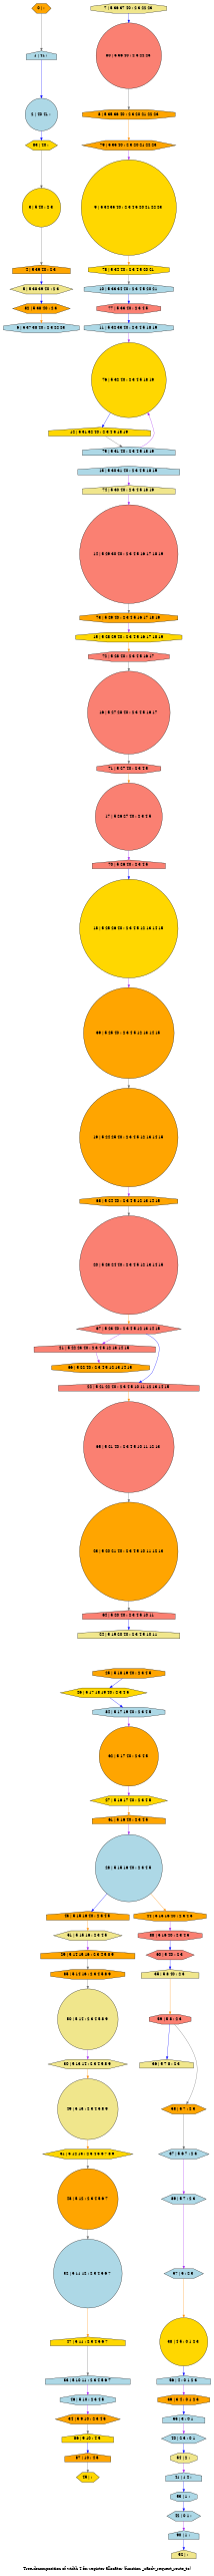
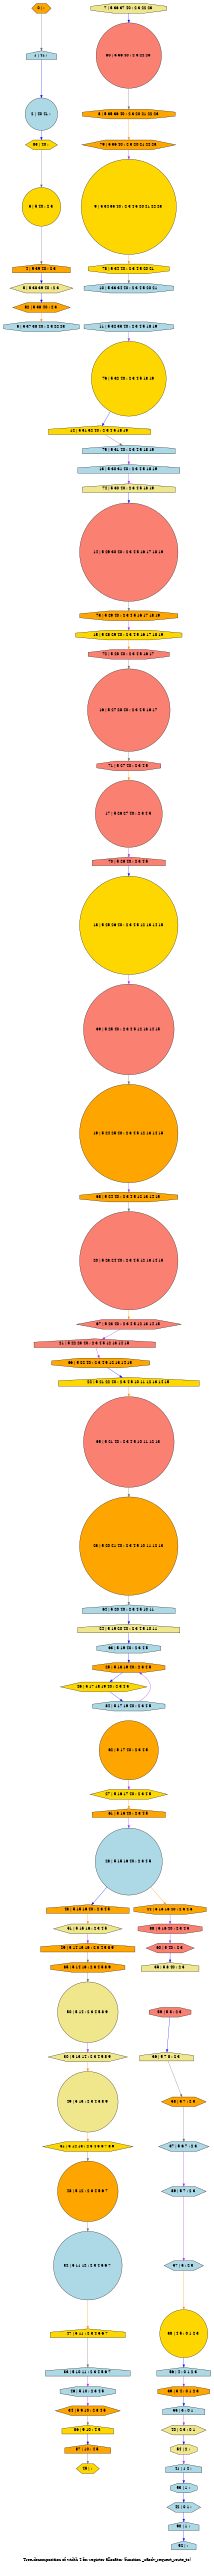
  digraph {
    label="Tree-decomposition of width 4 for register allocator (function _uaodv_request_route_to)"
    node [fillcolor=lightblue shape=house style=filled]
    edge [color=purple]
    n1 [fillcolor=orange label="0 | : " shape=hexagon]
    n2 [label="1 | 41 : "]
    n3 [label="2 | 40 41 : " shape=circle]
    n4 [fillcolor=gold label="83 | 40 : " shape=hexagon]
    n5 [fillcolor=gold label="3 | 5 40 : 2 3 " shape=circle]
    n6 [fillcolor=orange label="4 | 5 39 40 : 2 3 "]
    n7 [fillcolor=khaki label="5 | 5 38 39 40 : 2 3 " shape=hexagon]
    n8 [fillcolor=orange label="82 | 5 38 40 : 2 3 " shape=hexagon]
    n9 [label="6 | 5 37 38 40 : 2 3 22 23 " shape=octagon]
    n10 [fillcolor=khaki label="7 | 5 36 37 40 : 2 3 22 23 " shape=octagon]
    n11 [fillcolor=salmon label="80 | 5 36 40 : 2 3 22 23 " shape=circle]
    n12 [fillcolor=orange label="8 | 5 35 36 40 : 2 3 20 21 22 23 " shape=octagon]
    n13 [fillcolor=orange label="79 | 5 35 40 : 2 3 20 21 22 23 " shape=hexagon]
    n14 [fillcolor=gold label="9 | 5 34 35 40 : 2 3 4 5 20 21 22 23 " shape=circle]
    n15 [fillcolor=gold label="78 | 5 34 40 : 2 3 4 5 20 21 " shape=octagon]
    n16 [label="10 | 5 33 34 40 : 2 3 4 5 20 21 " shape=octagon]
-   n17 [fillcolor=salmon label="77 | 5 33 40 : 2 3 4 5 " shape=octagon]
    n18 [label="11 | 5 32 33 40 : 2 3 4 5 18 19 " shape=octagon]
    n19 [fillcolor=gold label="76 | 5 32 40 : 2 3 4 5 18 19 " shape=circle]
    n20 [fillcolor=gold label="12 | 5 31 32 40 : 2 3 4 5 18 19 "]
    n21 [label="75 | 5 31 40 : 2 3 4 5 18 19 "]
    n22 [label="13 | 5 30 31 40 : 2 3 4 5 18 19 "]
    n23 [fillcolor=khaki label="74 | 5 30 40 : 2 3 4 5 18 19 "]
    n24 [fillcolor=salmon label="14 | 5 29 30 40 : 2 3 4 5 16 17 18 19 " shape=circle]
    n25 [fillcolor=orange label="73 | 5 29 40 : 2 3 4 5 16 17 18 19 " shape=octagon]
    n26 [fillcolor=gold label="15 | 5 28 29 40 : 2 3 4 5 16 17 18 19 " shape=octagon]
    n27 [fillcolor=salmon label="72 | 5 28 40 : 2 3 4 5 16 17 " shape=octagon]
    n28 [fillcolor=salmon label="16 | 5 27 28 40 : 2 3 4 5 16 17 " shape=circle]
    n29 [fillcolor=salmon label="71 | 5 27 40 : 2 3 4 5 " shape=octagon]
    n30 [fillcolor=salmon label="17 | 5 26 27 40 : 2 3 4 5 " shape=circle]
    n31 [fillcolor=salmon label="70 | 5 26 40 : 2 3 4 5 "]
    n32 [fillcolor=gold label="18 | 5 25 26 40 : 2 3 4 5 12 13 14 15 " shape=circle]
-   n33 [fillcolor=orange label="69 | 5 25 40 : 2 3 4 5 12 13 14 15 " shape=circle]
+   n33 [fillcolor=salmon label="69 | 5 25 40 : 2 3 4 5 12 13 14 15 " shape=circle]
    n34 [fillcolor=orange label="19 | 5 24 25 40 : 2 3 4 5 12 13 14 15 " shape=circle]
    n35 [fillcolor=orange label="68 | 5 24 40 : 2 3 4 5 12 13 14 15 " shape=octagon]
    n36 [fillcolor=salmon label="20 | 5 23 24 40 : 2 3 4 5 12 13 14 15 " shape=circle]
    n37 [fillcolor=salmon label="67 | 5 23 40 : 2 3 4 5 12 13 14 15 " shape=hexagon]
    n38 [fillcolor=salmon label="21 | 5 22 23 40 : 2 3 4 5 12 13 14 15 "]
    n39 [fillcolor=orange label="66 | 5 22 40 : 2 3 4 5 12 13 14 15 " shape=octagon]
-   n40 [fillcolor=salmon label="22 | 5 21 22 40 : 2 3 4 5 10 11 12 13 14 15 "]
+   n40 [fillcolor=gold label="22 | 5 21 22 40 : 2 3 4 5 10 11 12 13 14 15 "]
    n41 [fillcolor=salmon label="65 | 5 21 40 : 2 3 4 5 10 11 12 13 " shape=circle]
    n42 [fillcolor=orange label="23 | 5 20 21 40 : 2 3 4 5 10 11 12 13 " shape=circle]
-   n43 [fillcolor=salmon label="64 | 5 20 40 : 2 3 4 5 10 11 "]
+   n43 [label="64 | 5 20 40 : 2 3 4 5 10 11 "]
    n44 [fillcolor=khaki label="24 | 5 19 20 40 : 2 3 4 5 10 11 "]
+   n45 [label="63 | 5 19 40 : 2 3 4 5 " shape=octagon]
    n46 [fillcolor=orange label="25 | 5 18 19 40 : 2 3 4 5 " shape=octagon]
    n47 [fillcolor=gold label="26 | 5 17 18 19 40 : 2 3 4 5 " shape=hexagon]
    n48 [label="84 | 5 17 19 40 : 2 3 4 5 " shape=octagon]
    n49 [fillcolor=orange label="62 | 5 17 40 : 2 3 4 5 " shape=circle]
    n50 [fillcolor=gold label="27 | 5 16 17 40 : 2 3 4 5 " shape=hexagon]
    n51 [fillcolor=orange label="61 | 5 16 40 : 2 3 4 5 "]
    n52 [label="28 | 5 15 16 40 : 2 3 4 5 " shape=circle]
    n53 [fillcolor=orange label="43 | 5 15 16 40 : 2 3 4 5 "]
    n54 [fillcolor=orange label="44 | 5 15 16 40 : 2 3 4 5 " shape=octagon]
    n55 [fillcolor=khaki label="51 | 5 15 16 : 2 3 4 5 " shape=hexagon]
    n56 [fillcolor=salmon label="88 | 5 16 40 : 2 3 4 5 " shape=octagon]
    n57 [fillcolor=orange label="29 | 5 14 15 16 : 2 3 4 5 8 9 "]
    n58 [fillcolor=orange label="85 | 5 14 16 : 2 3 4 5 8 9 " shape=octagon]
    n59 [fillcolor=khaki label="50 | 5 14 : 2 3 4 5 8 9 " shape=circle]
    n60 [fillcolor=khaki label="30 | 5 13 14 : 2 3 4 5 8 9 " shape=hexagon]
    n61 [fillcolor=khaki label="49 | 5 13 : 2 3 4 5 8 9 " shape=circle]
    n62 [fillcolor=gold label="31 | 5 12 13 : 2 3 4 5 6 7 8 9 " shape=hexagon]
    n63 [fillcolor=orange label="48 | 5 12 : 2 3 4 5 6 7 " shape=circle]
    n64 [label="32 | 5 11 12 : 2 3 4 5 6 7 " shape=circle]
    n65 [fillcolor=gold label="47 | 5 11 : 2 3 4 5 6 7 "]
    n66 [label="33 | 5 10 11 : 2 3 4 5 6 7 "]
    n67 [label="46 | 5 10 : 2 3 4 5 " shape=octagon]
    n68 [fillcolor=orange label="34 | 5 9 10 : 2 3 4 5 " shape=hexagon]
    n69 [fillcolor=gold label="86 | 9 10 : 4 5 "]
    n70 [fillcolor=orange label="87 | 10 : 4 5 "]
    n71 [fillcolor=khaki label="35 | 5 8 40 : 2 3 "]
    n72 [fillcolor=salmon label="59 | 5 8 : 2 3 " shape=octagon]
    n73 [fillcolor=khaki label="36 | 5 7 8 : 2 3 "]
    n74 [fillcolor=orange label="58 | 5 7 : 2 3 " shape=hexagon]
    n75 [label="37 | 5 6 7 : 2 3 " shape=hexagon]
    n76 [label="89 | 5 7 : 2 3 " shape=hexagon]
    n77 [label="57 | 5 : 2 3 " shape=hexagon]
    n78 [fillcolor=gold label="38 | 4 5 : 0 1 2 3 " shape=circle]
    n79 [label="56 | 4 : 0 1 2 3 "]
    n80 [fillcolor=orange label="39 | 3 4 : 0 1 2 3 " shape=octagon]
    n81 [label="55 | 3 : 0 1 "]
-   n82 [label="40 | 2 3 : 0 1 " shape=hexagon]
+   n82 [fillcolor=khaki label="40 | 2 3 : 0 1 " shape=hexagon]
    n83 [fillcolor=khaki label="54 | 2 : " shape=octagon]
    n84 [label="41 | 1 2 : "]
    n85 [label="53 | 1 : " shape=octagon]
    n86 [label="42 | 0 1 : " shape=hexagon]
    n87 [label="90 | 1 : "]
-   n88 [fillcolor=khaki label="52 | : "]
+   n88 [label="52 | : "]
    n89 [fillcolor=salmon label="60 | 5 40 : 2 3 " shape=hexagon]
    n90 [fillcolor=gold label="45 | : " shape=hexagon]
    n1 -> n2 [color=gray40]
    n2 -> n3 [color=blue]
    n3 -> n4 [color=blue]
    n4 -> n5 [color=gray40]
    n5 -> n6 [color=gray40]
    n6 -> n7 [color=blue]
    n7 -> n8 [color=blue]
    n8 -> n9 [color=darkorange]
    n10 -> n11 [color=blue]
    n11 -> n12 [color=gray40]
    n12 -> n13 [color=darkorange]
    n13 -> n14
    n14 -> n15 [color=darkorange]
    n15 -> n16 [color=gray40]
-   n16 -> n17 [color=blue]
-   n17 -> n18 [color=blue]
    n18 -> n19
    n19 -> n20 [color=blue]
    n20 -> n21 [color=gray40]
-   n21 -> n19
+   n21 -> n22
    n22 -> n23
-   n23 -> n24
+   n23 -> n24 [color=blue]
    n24 -> n25 [color=gray40]
    n25 -> n26
    n26 -> n27 [color=darkorange]
    n27 -> n28 [color=gray40]
    n28 -> n29 [color=gray40]
    n29 -> n30 [color=darkorange]
    n30 -> n31
    n31 -> n32 [color=blue]
    n32 -> n33
    n33 -> n34 [color=gray40]
    n34 -> n35
    n35 -> n36 [color=gray40]
    n36 -> n37 [color=darkorange]
    n37 -> n38
    n38 -> n39
-   n37 -> n40 [color=blue]
+   n39 -> n40 [color=blue]
    n40 -> n41 [color=darkorange]
    n41 -> n42 [color=gray40]
    n42 -> n43 [color=gray40]
    n43 -> n44 [color=blue]
+   n44 -> n45 [color=blue]
+   n45 -> n46 [color=blue]
    n46 -> n47 [color=blue]
    n47 -> n48 [color=blue]
-   n48 -> n49
+   n48 -> n46
    n49 -> n50
    n50 -> n51 [color=darkorange]
    n51 -> n52
    n52 -> n53 [color=blue]
    n52 -> n54 [color=darkorange]
    n53 -> n55 [color=darkorange]
    n54 -> n56
    n55 -> n57
-   n56 -> n89 [color=blue]
+   n56 -> n89
    n57 -> n58 [color=gray40]
    n58 -> n59 [color=gray40]
    n59 -> n60
    n60 -> n61 [color=darkorange]
    n61 -> n62 [color=darkorange]
    n62 -> n63 [color=gray40]
    n63 -> n64 [color=gray40]
    n64 -> n65 [color=darkorange]
    n65 -> n66 [color=gray40]
    n66 -> n67
    n67 -> n68
    n68 -> n69 [color=gray40]
    n69 -> n70 [color=blue]
    n70 -> n90 [color=gray40]
-   n71 -> n72 [color=darkorange]
    n72 -> n73 [color=blue]
-   n72 -> n74 [color=gray40]
+   n73 -> n74 [color=gray40]
    n74 -> n75 [color=gray40]
    n75 -> n76
    n76 -> n77
    n77 -> n78 [color=darkorange]
    n78 -> n79 [color=blue]
    n79 -> n80
    n80 -> n81 [color=blue]
    n81 -> n82
    n82 -> n83 [color=blue]
    n83 -> n84
    n84 -> n85 [color=blue]
    n85 -> n86 [color=blue]
-   n86 -> n87
+   n86 -> n87 [color=blue]
    n87 -> n88 [color=blue]
    n89 -> n71 [color=blue]
  }
